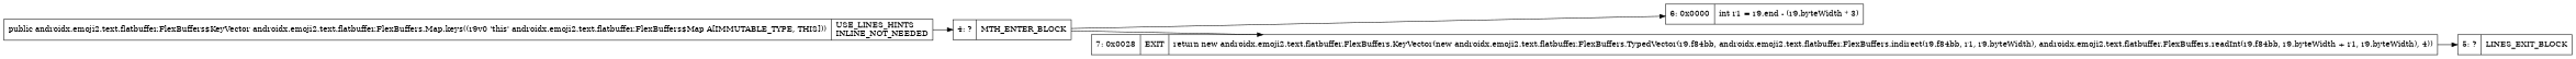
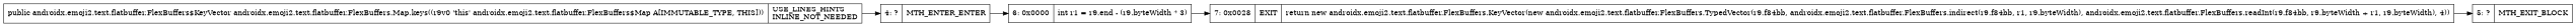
  digraph {
    rankdir=LR
    node [shape=record]
-   n1 [label="{4\:\ ?|MTH_ENTER_BLOCK\l}"]
+   n1 [label="{4\:\ ?|MTH_ENTER_ENTER\l}"]
    n2 [label="{6\:\ 0x0000|int r1 = r9.end \- (r9.byteWidth * 3)\l}"]
    n3 [label="{7\:\ 0x0028|EXIT\l|return new androidx.emoji2.text.flatbuffer.FlexBuffers.KeyVector(new androidx.emoji2.text.flatbuffer.FlexBuffers.TypedVector(r9.f84bb, androidx.emoji2.text.flatbuffer.FlexBuffers.indirect(r9.f84bb, r1, r9.byteWidth), androidx.emoji2.text.flatbuffer.FlexBuffers.readInt(r9.f84bb, r9.byteWidth + r1, r9.byteWidth), 4))\l}"]
-   n4 [label="{5\:\ ?|LINES_EXIT_BLOCK\l}"]
+   n4 [label="{5\:\ ?|MTH_EXIT_BLOCK\l}"]
    n5 [label="{public androidx.emoji2.text.flatbuffer.FlexBuffers$KeyVector androidx.emoji2.text.flatbuffer.FlexBuffers.Map.keys((r9v0 'this' androidx.emoji2.text.flatbuffer.FlexBuffers$Map A[IMMUTABLE_TYPE, THIS]))  | USE_LINES_HINTS\lINLINE_NOT_NEEDED\l}"]
    n1 -> n2
-   n1 -> n3
+   n2 -> n3
    n3 -> n4
    n5 -> n1
  }
